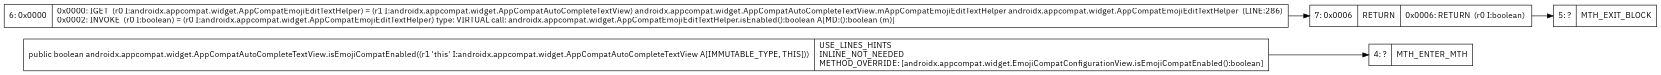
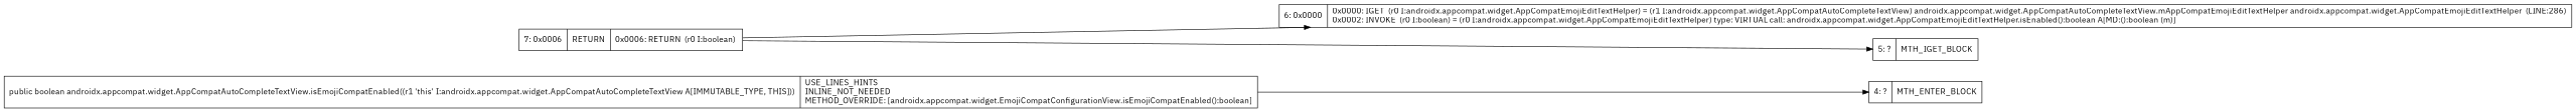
  digraph {
    fontname="IBM Plex Sans"
    rankdir=LR
    node [fontname="IBM Plex Sans" shape=record]
    edge [fontname="IBM Plex Sans"]
-   n1 [label="{4\:\ ?|MTH_ENTER_MTH\l}"]
+   n1 [label="{4\:\ ?|MTH_ENTER_BLOCK\l}"]
    n2 [label="{6\:\ 0x0000|0x0000: IGET  (r0 I:androidx.appcompat.widget.AppCompatEmojiEditTextHelper) = (r1 I:androidx.appcompat.widget.AppCompatAutoCompleteTextView) androidx.appcompat.widget.AppCompatAutoCompleteTextView.mAppCompatEmojiEditTextHelper androidx.appcompat.widget.AppCompatEmojiEditTextHelper  (LINE:286)\l0x0002: INVOKE  (r0 I:boolean) = (r0 I:androidx.appcompat.widget.AppCompatEmojiEditTextHelper) type: VIRTUAL call: androidx.appcompat.widget.AppCompatEmojiEditTextHelper.isEnabled():boolean A[MD:():boolean (m)]\l}"]
    n3 [label="{7\:\ 0x0006|RETURN\l|0x0006: RETURN  (r0 I:boolean) \l}"]
-   n4 [label="{5\:\ ?|MTH_EXIT_BLOCK\l}"]
+   n4 [label="{5\:\ ?|MTH_IGET_BLOCK\l}"]
    n5 [label="{public boolean androidx.appcompat.widget.AppCompatAutoCompleteTextView.isEmojiCompatEnabled((r1 'this' I:androidx.appcompat.widget.AppCompatAutoCompleteTextView A[IMMUTABLE_TYPE, THIS]))  | USE_LINES_HINTS\lINLINE_NOT_NEEDED\lMETHOD_OVERRIDE: [androidx.appcompat.widget.EmojiCompatConfigurationView.isEmojiCompatEnabled():boolean]\l}"]
-   n2 -> n3
+   n3 -> n2
    n3 -> n4
    n5 -> n1
  }
